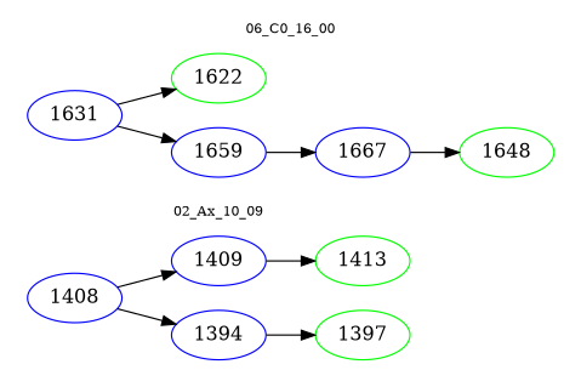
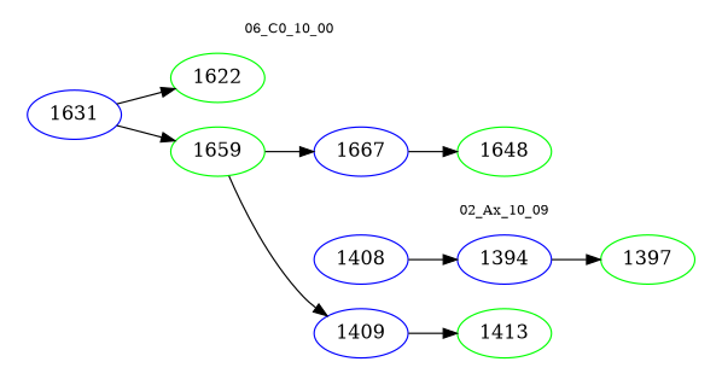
  digraph {
    rankdir=LR
    node [color=blue]
    edge [color=black]
    n1 [label=1408]
    n2 [label=1394]
    n3 [label=1409]
    n4 [color=green label=1397]
    n5 [color=green label=1413]
-   n6 [label=1659]
+   n6 [color=green label=1659]
    n7 [label=1631]
    n8 [label=1667]
    n9 [color=green label=1622]
    n10 [color=green label=1648]
    subgraph cluster_1 {
      color=white
      fontsize=10
      label="02_Ax_10_09"
      n1
      n2
      n3
      n4
      n5
    }
    subgraph cluster_2 {
      color=white
      fontsize=10
-     label="06_C0_16_00"
+     label="06_C0_10_00"
      n6
      n7
      n8
      n9
      n10
    }
    n1 -> n2
-   n1 -> n3
+   n6 -> n3
    n2 -> n4
    n3 -> n5
    n6 -> n8
    n7 -> n6
    n7 -> n9
    n8 -> n10
  }
